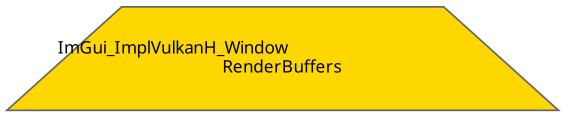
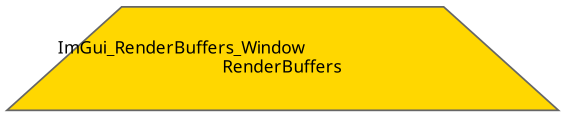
  digraph {
    rankdir=LR
    fontname="Noto Sans"
-   n1 [color=grey40 fillcolor=gold fontname="Noto Sans" fontsize=10 height=0.2 label="ImGui_ImplVulkanH_Window\lRenderBuffers" shape=trapezium style=filled width=0.4]
+   n1 [color=grey40 fillcolor=gold fontname="Noto Sans" fontsize=10 height=0.2 label="ImGui_RenderBuffers_Window\lRenderBuffers" shape=trapezium style=filled width=0.4]
  }
